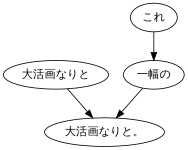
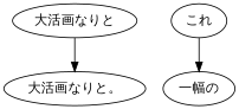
  digraph {
    fontname="Noto Sans"
    node [fontname="Noto Sans"]
    edge [fontname="Noto Sans"]
    n1 [label="大活画なりと"]
    n2 [label="大活画なりと。"]
    n3 [label="これ"]
    n4 [label="一幅の"]
    n1 -> n2
    n3 -> n4
-   n4 -> n2
  }
